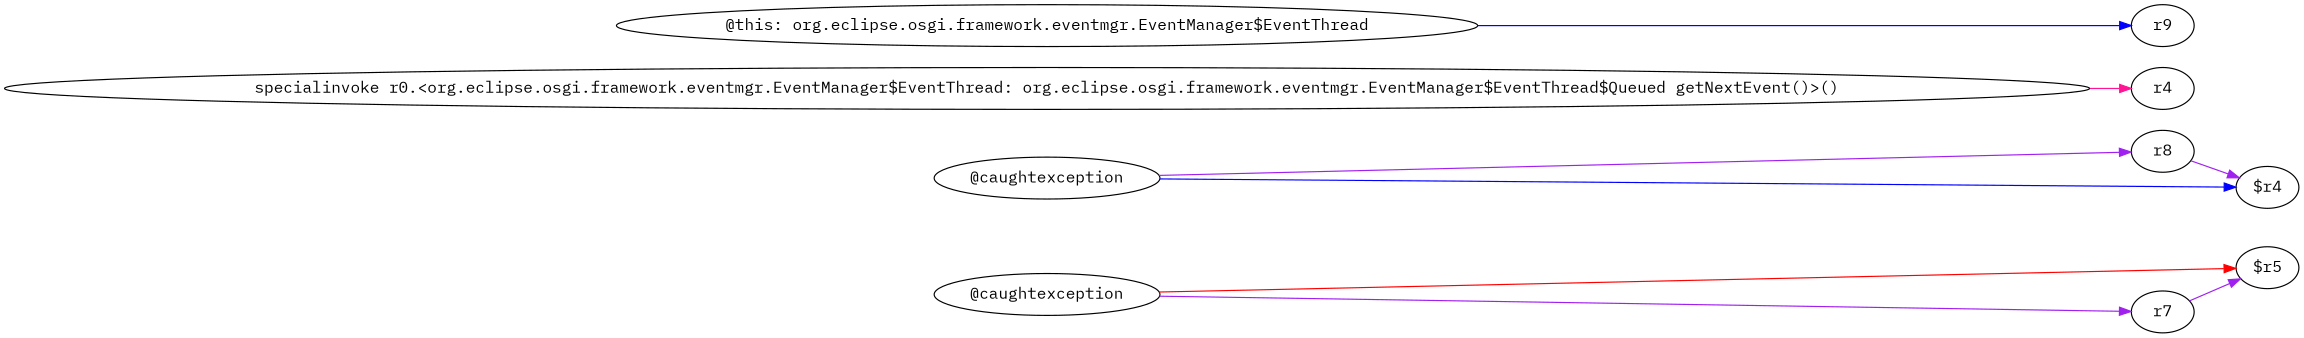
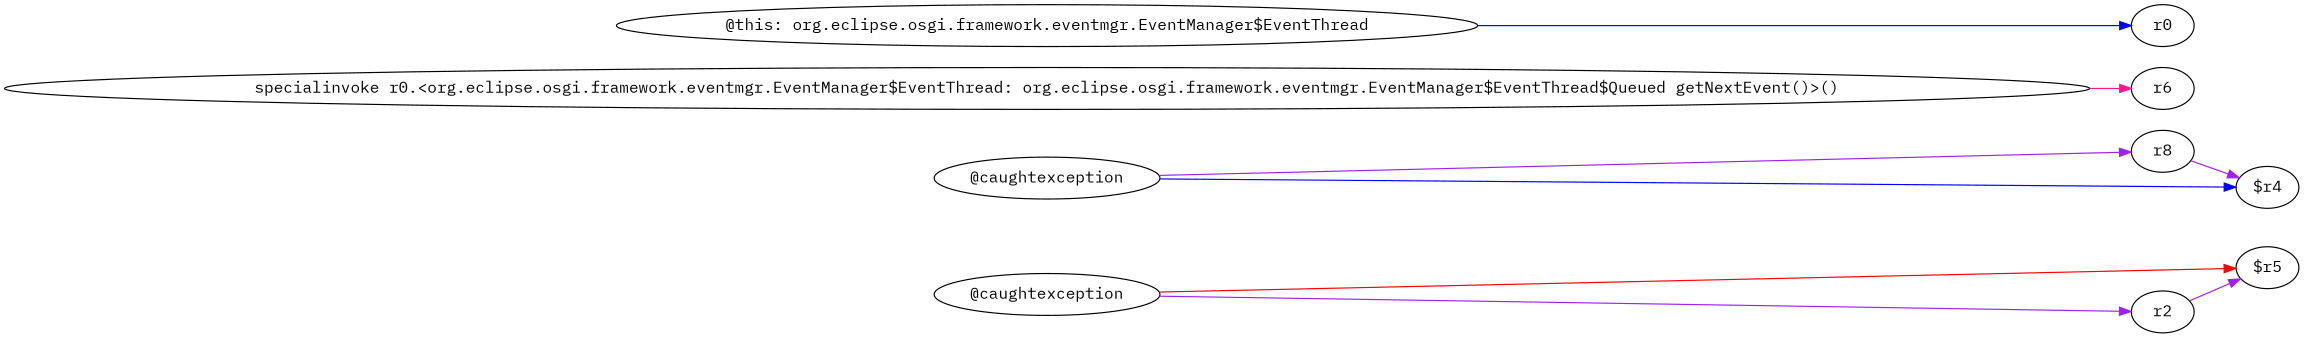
  digraph {
    fontname="IBM Plex Mono"
    rankdir=LR
    node [fontname="IBM Plex Mono"]
    edge [color=purple fontname="IBM Plex Mono"]
    n1 [label="@caughtexception"]
    n2 [label="$r5"]
-   n3 [label=r7]
+   n3 [label=r2]
    n4 [label="@caughtexception"]
    n5 [label=r8]
    n6 [label="$r4"]
    n7 [label="specialinvoke r0.<org.eclipse.osgi.framework.eventmgr.EventManager$EventThread: org.eclipse.osgi.framework.eventmgr.EventManager$EventThread$Queued getNextEvent()>()"]
-   n8 [label=r4]
+   n8 [label=r6]
    n9 [label="@this: org.eclipse.osgi.framework.eventmgr.EventManager$EventThread"]
-   n10 [label=r9]
+   n10 [label=r0]
    n1 -> n2 [color=red]
    n1 -> n3
    n3 -> n2
    n4 -> n5
    n4 -> n6 [color=blue]
    n5 -> n6
    n7 -> n8 [color=deeppink]
    n9 -> n10 [color=blue]
  }
